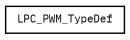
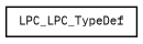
  digraph {
    rankdir=LR
    fontname="IBM Plex Mono"
-   n1 [color=black fillcolor=white fontname="IBM Plex Mono" fontsize=8 height=0.2 label=LPC_PWM_TypeDef shape=record style=filled width=0.4]
+   n1 [color=black fillcolor=white fontname="IBM Plex Mono" fontsize=8 height=0.2 label=LPC_LPC_TypeDef shape=record style=filled width=0.4]
  }
